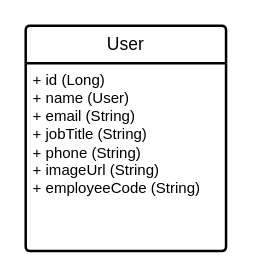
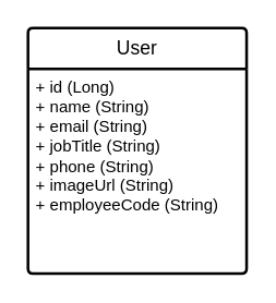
  <mxCell id="0" />
  <mxCell id="1" parent="0" />
  <mxCell id="2" value="User" style="swimlane;childLayout=stackLayout;horizontal=1;startSize=30;horizontalStack=0;rounded=1;fontSize=14;fontStyle=0;strokeWidth=2;resizeParent=0;resizeLast=1;shadow=0;dashed=0;align=center;arcSize=4;whiteSpace=wrap;html=1;" vertex="1" parent="1"><mxGeometry x="20" y="20" width="160" height="180" as="geometry"><mxRectangle x="340" y="350" width="70" height="30" as="alternateBounds" /></mxGeometry></mxCell>
- <mxCell id="3" value="+ id (Long)&lt;br&gt;+ name (User)&lt;br&gt;+ email (String)&lt;br&gt;+ jobTitle (String)&lt;br&gt;+ phone (String)&lt;br&gt;+ imageUrl (String)&lt;br&gt;+ employeeCode (String)" style="align=left;strokeColor=none;fillColor=none;spacingLeft=4;fontSize=12;verticalAlign=top;resizable=0;rotatable=0;part=1;html=1;" vertex="1" parent="2"><mxGeometry y="30" width="160" height="150" as="geometry" /></mxCell>
+ <mxCell id="3" value="+ id (Long)&lt;br&gt;+ name (String)&lt;br&gt;+ email (String)&lt;br&gt;+ jobTitle (String)&lt;br&gt;+ phone (String)&lt;br&gt;+ imageUrl (String)&lt;br&gt;+ employeeCode (String)" style="align=left;strokeColor=none;fillColor=none;spacingLeft=4;fontSize=12;verticalAlign=top;resizable=0;rotatable=0;part=1;html=1;" vertex="1" parent="2"><mxGeometry y="30" width="160" height="150" as="geometry" /></mxCell>
